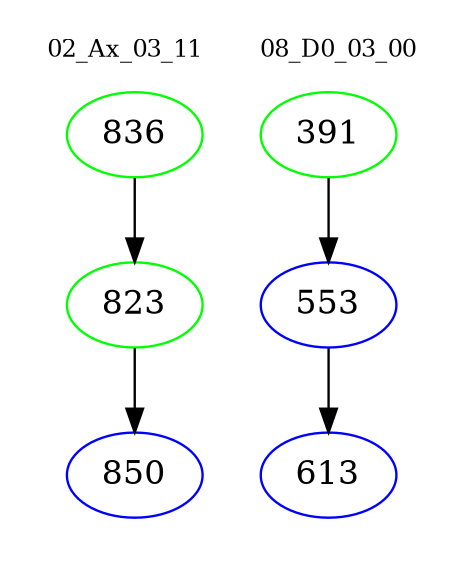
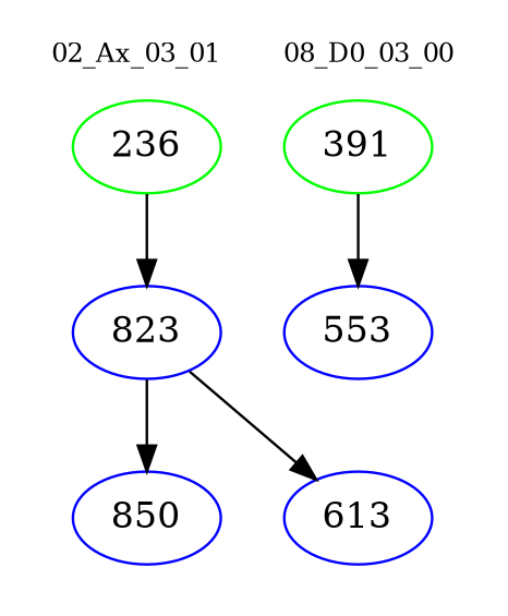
  digraph {
    node [color=blue]
    edge [color=black]
-   n1 [color=green label=836]
-   n2 [color=green label=823]
+   n1 [color=green label=236]
+   n2 [label=823]
    n3 [label=850]
    n4 [color=green label=391]
    n5 [label=553]
    n6 [label=613]
    subgraph cluster_1 {
      color=white
      fontsize=10
-     label="02_Ax_03_11"
+     label="02_Ax_03_01"
      n1
      n2
      n3
    }
    subgraph cluster_2 {
      color=white
      fontsize=10
      label="08_D0_03_00"
      n4
      n5
      n6
    }
    n1 -> n2
    n2 -> n3
    n4 -> n5
-   n5 -> n6
+   n2 -> n6
  }
